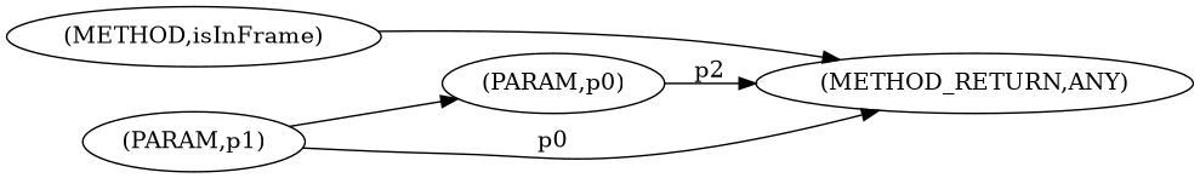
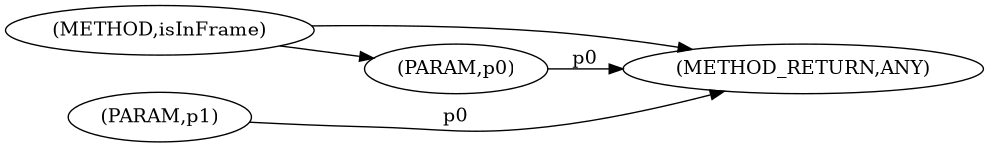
  digraph {
    rankdir=LR
    n1 [label=<(METHOD,isInFrame)>]
    n2 [label=<(PARAM,p0)>]
    n3 [label=<(METHOD_RETURN,ANY)>]
    n4 [label=<(PARAM,p1)>]
-   n4 -> n2
+   n1 -> n2
    n1 -> n3
-   n2 -> n3 [label=p2]
+   n2 -> n3 [label=p0]
    n4 -> n3 [label=p0]
  }
